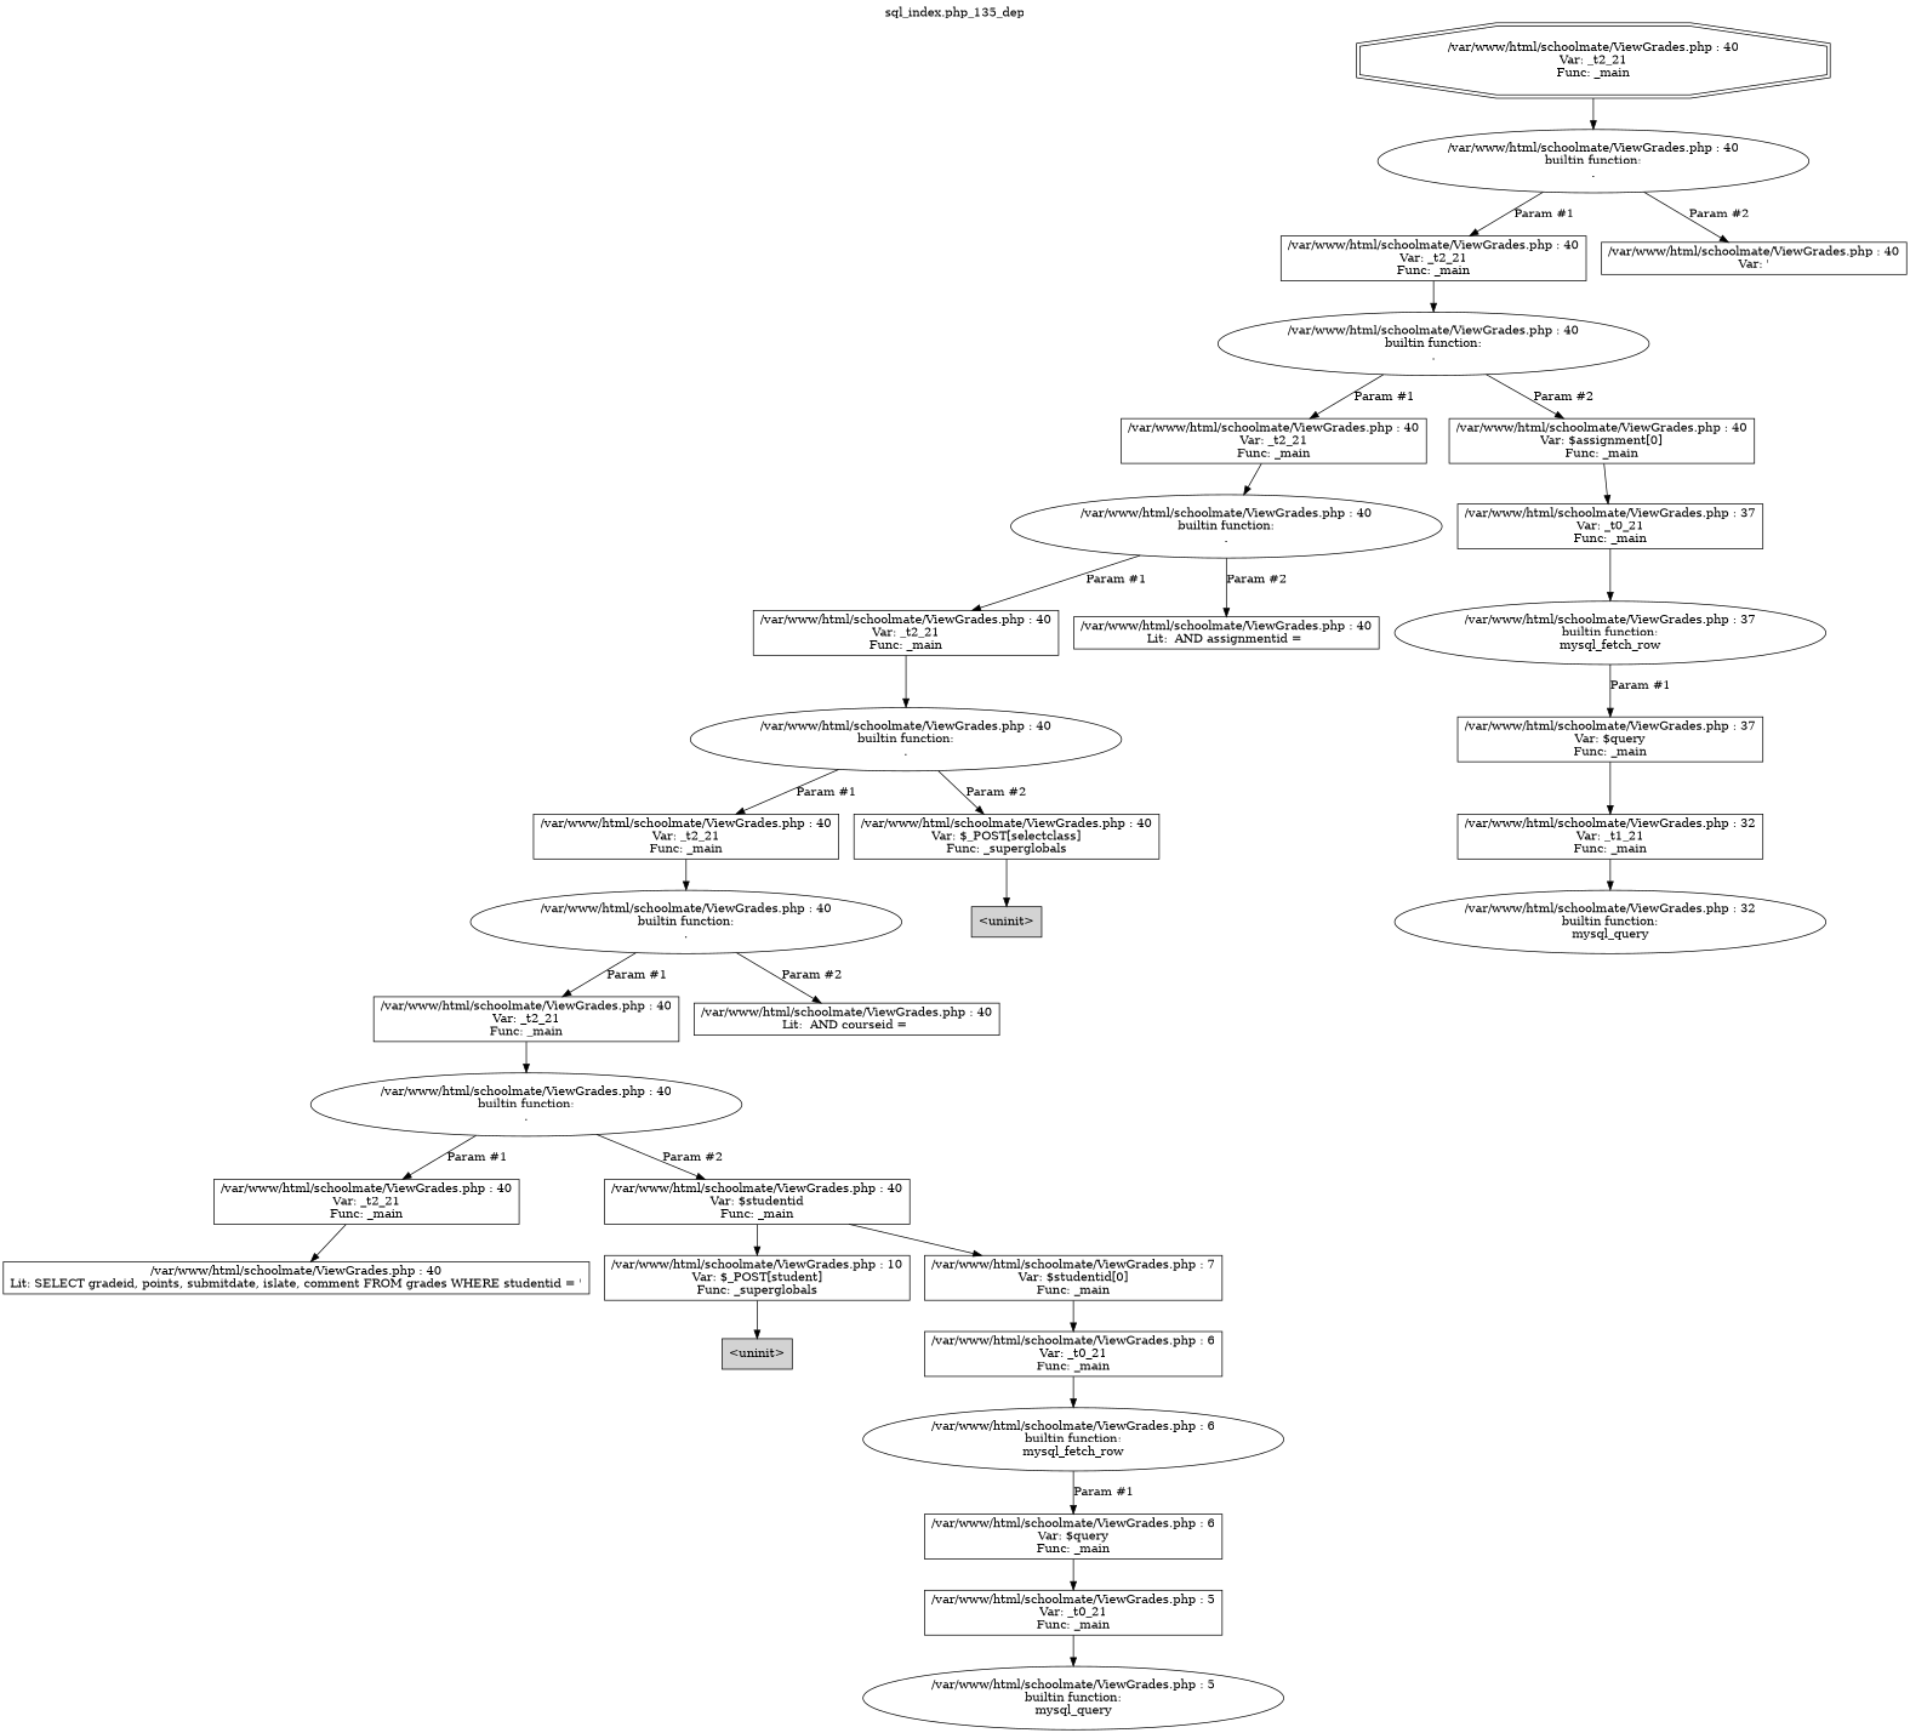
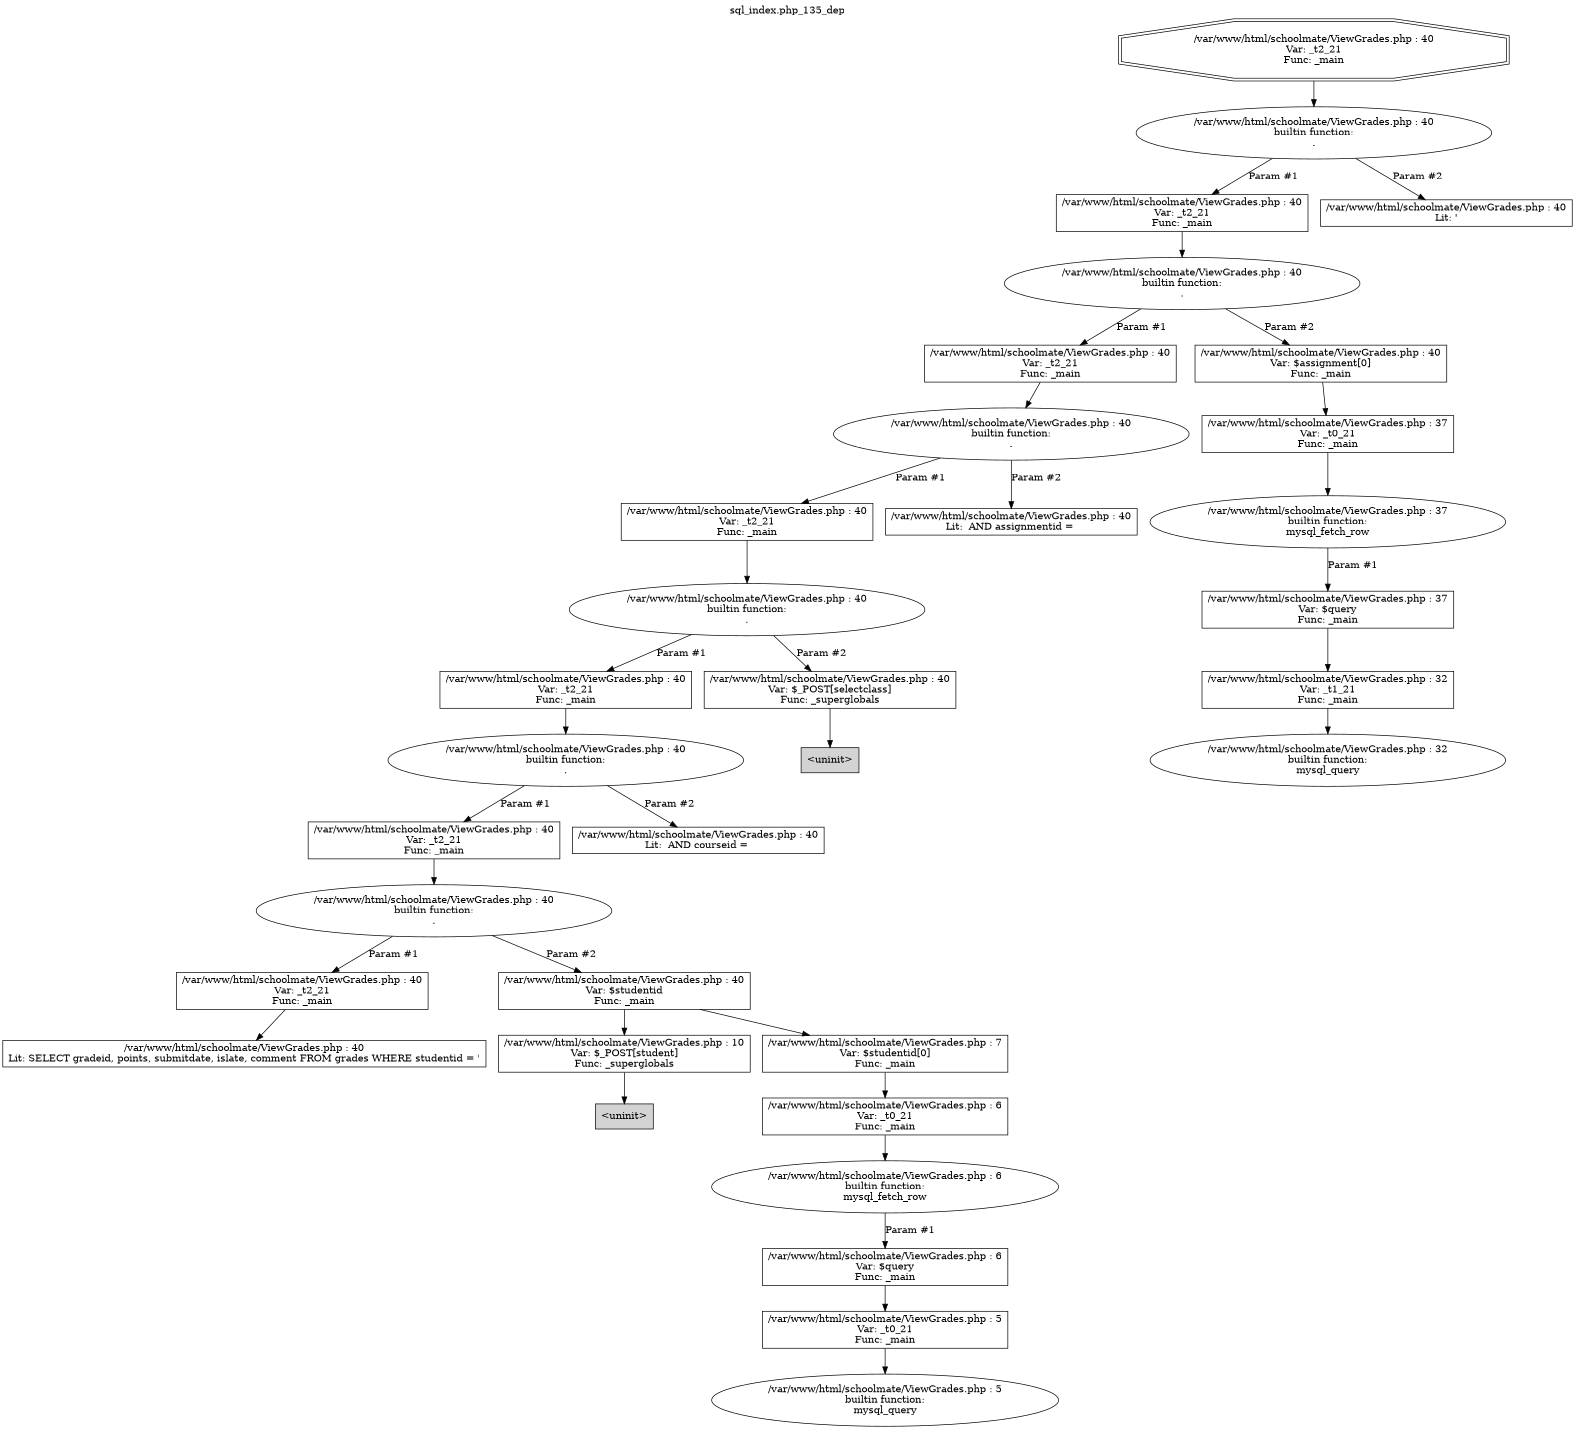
  digraph {
    label="sql_index.php_135_dep"
    labelloc=t
    node [shape=box]
    n1 [label="/var/www/html/schoolmate/ViewGrades.php : 40\nVar: _t2_21\nFunc: _main\n" shape=doubleoctagon]
    n2 [label="/var/www/html/schoolmate/ViewGrades.php : 40\nbuiltin function:\n.\n" shape=ellipse]
    n3 [label="/var/www/html/schoolmate/ViewGrades.php : 40\nVar: _t2_21\nFunc: _main\n"]
-   n4 [label="/var/www/html/schoolmate/ViewGrades.php : 40\nVar: '\n"]
+   n4 [label="/var/www/html/schoolmate/ViewGrades.php : 40\nLit: '\n"]
    n5 [label="/var/www/html/schoolmate/ViewGrades.php : 40\nbuiltin function:\n.\n" shape=ellipse]
    n6 [label="/var/www/html/schoolmate/ViewGrades.php : 40\nVar: _t2_21\nFunc: _main\n"]
    n7 [label="/var/www/html/schoolmate/ViewGrades.php : 40\nVar: $assignment[0]\nFunc: _main\n"]
    n8 [label="/var/www/html/schoolmate/ViewGrades.php : 40\nbuiltin function:\n.\n" shape=ellipse]
    n9 [label="/var/www/html/schoolmate/ViewGrades.php : 40\nVar: _t2_21\nFunc: _main\n"]
    n10 [label="/var/www/html/schoolmate/ViewGrades.php : 40\nLit:  AND assignmentid = \n"]
    n11 [label="/var/www/html/schoolmate/ViewGrades.php : 40\nbuiltin function:\n.\n" shape=ellipse]
    n12 [label="/var/www/html/schoolmate/ViewGrades.php : 40\nVar: _t2_21\nFunc: _main\n"]
    n13 [label="/var/www/html/schoolmate/ViewGrades.php : 40\nVar: $_POST[selectclass]\nFunc: _superglobals\n"]
    n14 [label="/var/www/html/schoolmate/ViewGrades.php : 40\nbuiltin function:\n.\n" shape=ellipse]
    n15 [label="/var/www/html/schoolmate/ViewGrades.php : 40\nVar: _t2_21\nFunc: _main\n"]
    n16 [label="/var/www/html/schoolmate/ViewGrades.php : 40\nLit:  AND courseid = \n"]
    n17 [label="/var/www/html/schoolmate/ViewGrades.php : 40\nbuiltin function:\n.\n" shape=ellipse]
    n18 [label="/var/www/html/schoolmate/ViewGrades.php : 40\nVar: _t2_21\nFunc: _main\n"]
    n19 [label="/var/www/html/schoolmate/ViewGrades.php : 40\nVar: $studentid\nFunc: _main\n"]
    n20 [label="/var/www/html/schoolmate/ViewGrades.php : 40\nLit: SELECT gradeid, points, submitdate, islate, comment FROM grades WHERE studentid = '\n"]
    n21 [label="/var/www/html/schoolmate/ViewGrades.php : 10\nVar: $_POST[student]\nFunc: _superglobals\n"]
    n22 [label="/var/www/html/schoolmate/ViewGrades.php : 7\nVar: $studentid[0]\nFunc: _main\n"]
    n23 [label="<uninit>" style=filled]
    n24 [label="/var/www/html/schoolmate/ViewGrades.php : 6\nVar: _t0_21\nFunc: _main\n"]
    n25 [label="/var/www/html/schoolmate/ViewGrades.php : 6\nbuiltin function:\nmysql_fetch_row\n" shape=ellipse]
    n26 [label="/var/www/html/schoolmate/ViewGrades.php : 6\nVar: $query\nFunc: _main\n"]
    n27 [label="/var/www/html/schoolmate/ViewGrades.php : 5\nVar: _t0_21\nFunc: _main\n"]
    n28 [label="/var/www/html/schoolmate/ViewGrades.php : 5\nbuiltin function:\nmysql_query\n" shape=ellipse]
    n29 [label="<uninit>" style=filled]
    n30 [label="/var/www/html/schoolmate/ViewGrades.php : 37\nVar: _t0_21\nFunc: _main\n"]
    n31 [label="/var/www/html/schoolmate/ViewGrades.php : 37\nbuiltin function:\nmysql_fetch_row\n" shape=ellipse]
    n32 [label="/var/www/html/schoolmate/ViewGrades.php : 37\nVar: $query\nFunc: _main\n"]
    n33 [label="/var/www/html/schoolmate/ViewGrades.php : 32\nVar: _t1_21\nFunc: _main\n"]
    n34 [label="/var/www/html/schoolmate/ViewGrades.php : 32\nbuiltin function:\nmysql_query\n" shape=ellipse]
    n1 -> n2
    n2 -> n3 [label="Param #1"]
    n2 -> n4 [label="Param #2"]
    n3 -> n5
    n5 -> n6 [label="Param #1"]
    n5 -> n7 [label="Param #2"]
    n6 -> n8
    n7 -> n30
    n8 -> n9 [label="Param #1"]
    n8 -> n10 [label="Param #2"]
    n9 -> n11
    n11 -> n12 [label="Param #1"]
    n11 -> n13 [label="Param #2"]
    n12 -> n14
    n13 -> n29
    n14 -> n15 [label="Param #1"]
    n14 -> n16 [label="Param #2"]
    n15 -> n17
    n17 -> n18 [label="Param #1"]
    n17 -> n19 [label="Param #2"]
    n18 -> n20
    n19 -> n21
    n19 -> n22
    n21 -> n23
    n22 -> n24
    n24 -> n25
    n25 -> n26 [label="Param #1"]
    n26 -> n27
    n27 -> n28
    n30 -> n31
    n31 -> n32 [label="Param #1"]
    n32 -> n33
    n33 -> n34
  }
